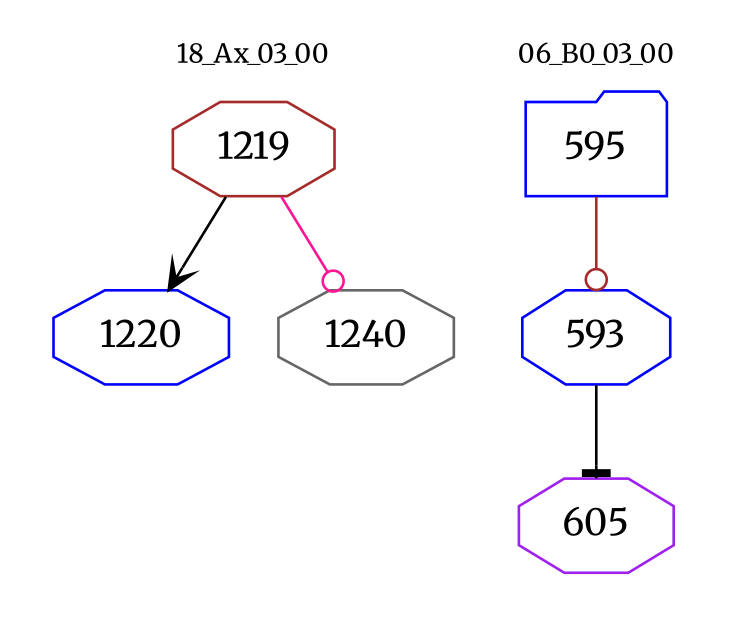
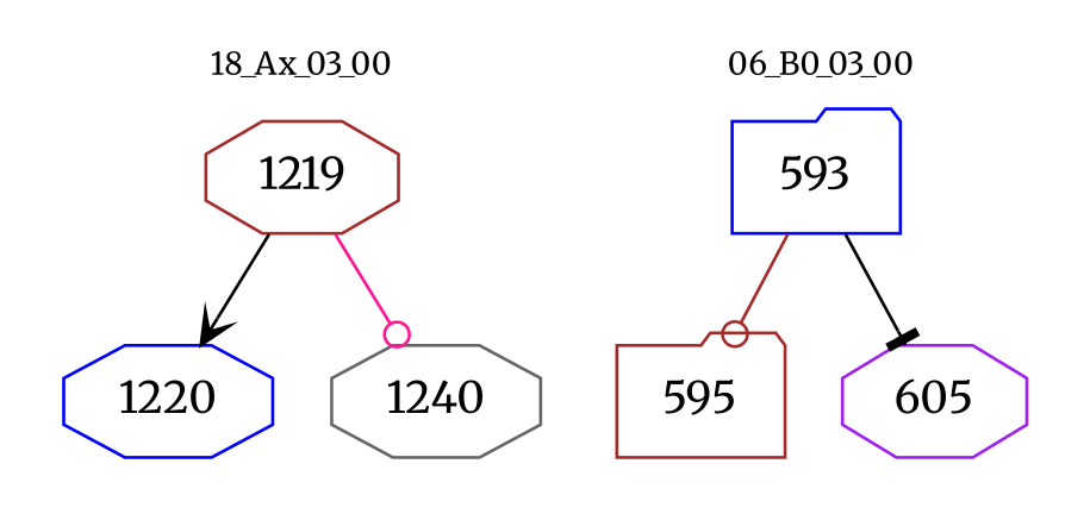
  digraph {
    fontname=Merriweather
    node [color=brown fontname=Merriweather shape=octagon]
    edge [arrowhead=odot color=black fontname=Merriweather style=solid]
    n1 [label=1219]
    n2 [color=blue label=1220]
    n3 [color=gray40 label=1240]
-   n4 [color=blue label=593]
-   n5 [color=blue label=595 shape=folder]
+   n4 [color=blue label=593 shape=folder]
+   n5 [label=595 shape=folder]
    n6 [color=purple label=605]
    subgraph cluster_1 {
      color=white
      fontsize=10
      label="18_Ax_03_00"
      n1
      n2
      n3
    }
    subgraph cluster_2 {
      color=white
      fontsize=10
      label="06_B0_03_00"
      n4
      n5
      n6
    }
    n1 -> n2 [arrowhead=vee]
    n1 -> n3 [color=deeppink]
-   n5 -> n4 [color=brown]
+   n4 -> n5 [color=brown]
    n4 -> n6 [arrowhead=tee]
  }
